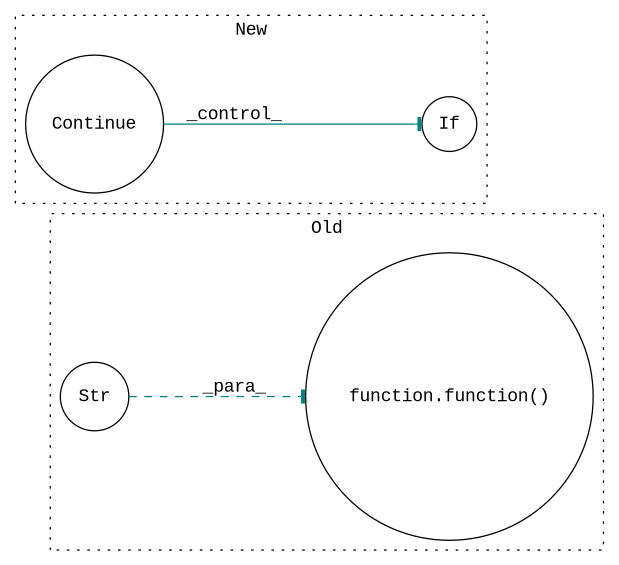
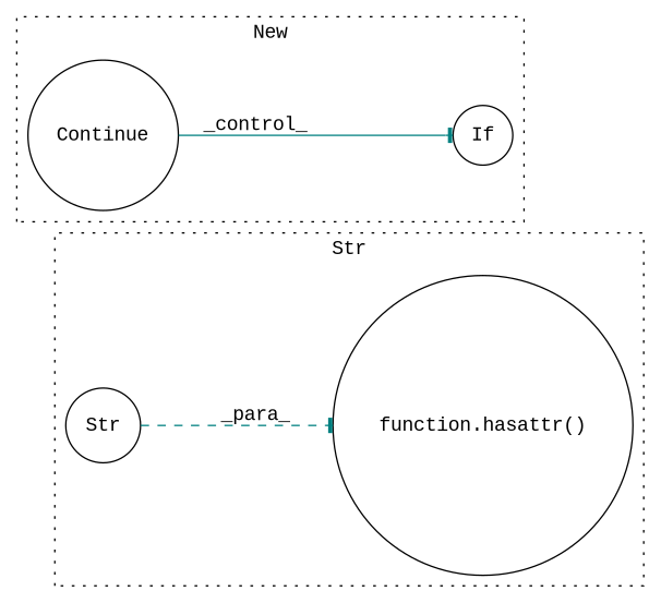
  digraph {
    fontname="Liberation Mono"
    rankdir=LR
    node [fontname="Liberation Mono" shape=circle]
    edge [arrowhead=tee color=teal fontname="Liberation Mono"]
-   n1 [a=75 l="8,1" label="function.function()" s="31242,31278"]
+   n1 [a=75 l="8,1" label="function.hasattr()" s="31242,31278"]
    n2 [a=66 l=21 label=Str s=31257]
    n3 [a=43 l=8 label=Continue s=31204]
    n4 [a=96 l=3 label=If s=31147]
    subgraph cluster_1 {
-     label=Old
+     label=Str
      style=dotted
      n1
      n2
    }
    subgraph cluster_2 {
      label=New
      style=dotted
      n3
      n4
    }
    n2 -> n1 [label=_para_ style=dashed]
    n3 -> n4 [label=_control_ style=solid]
  }
